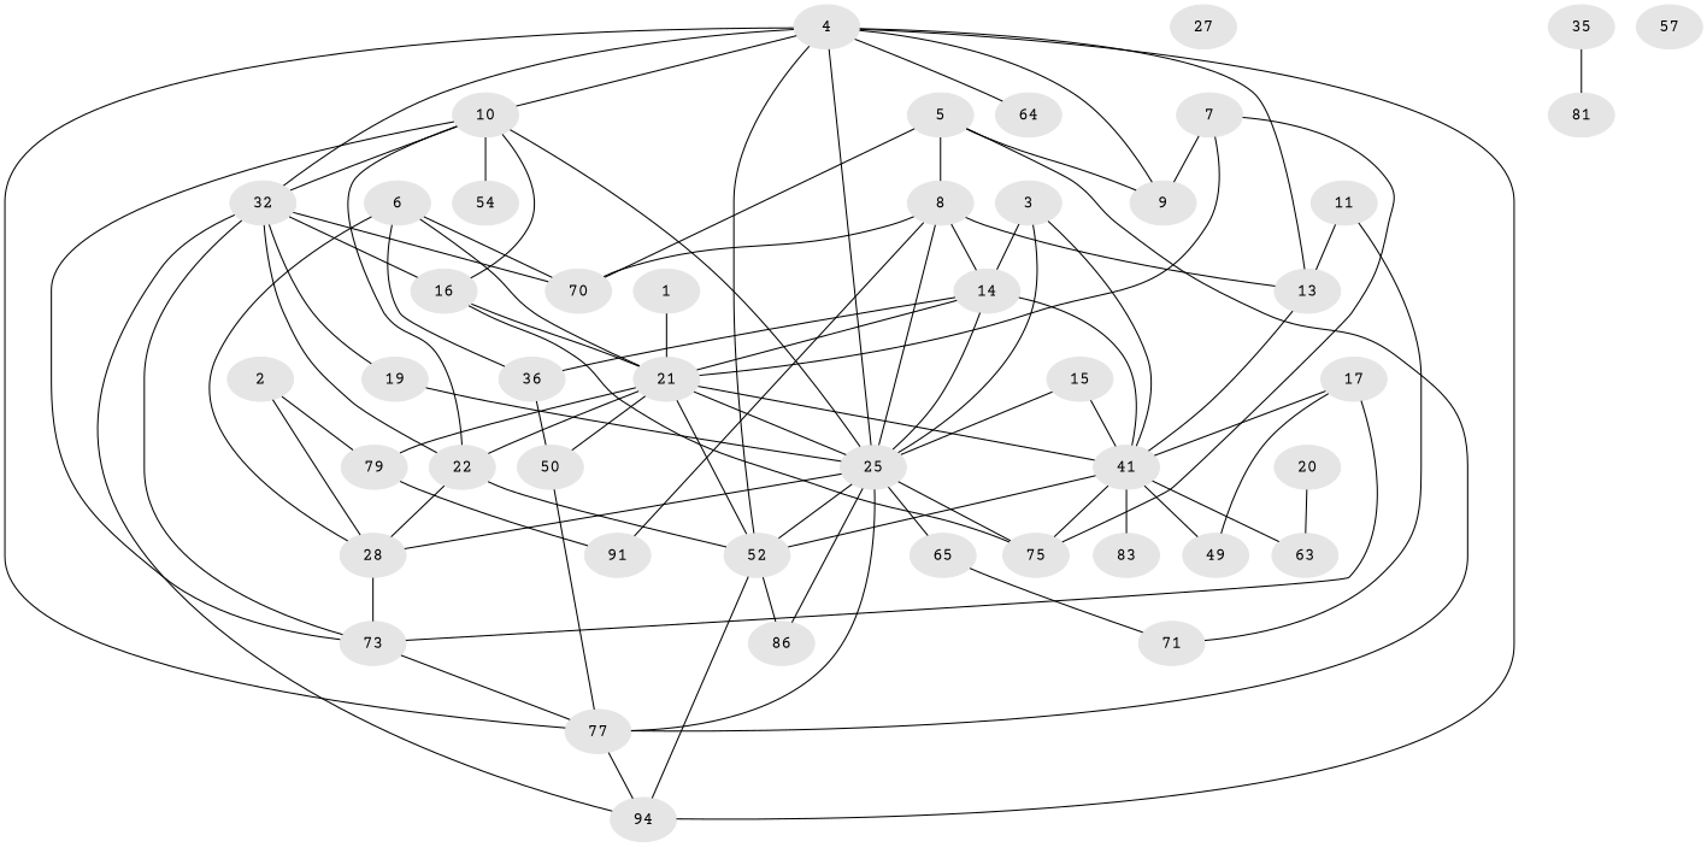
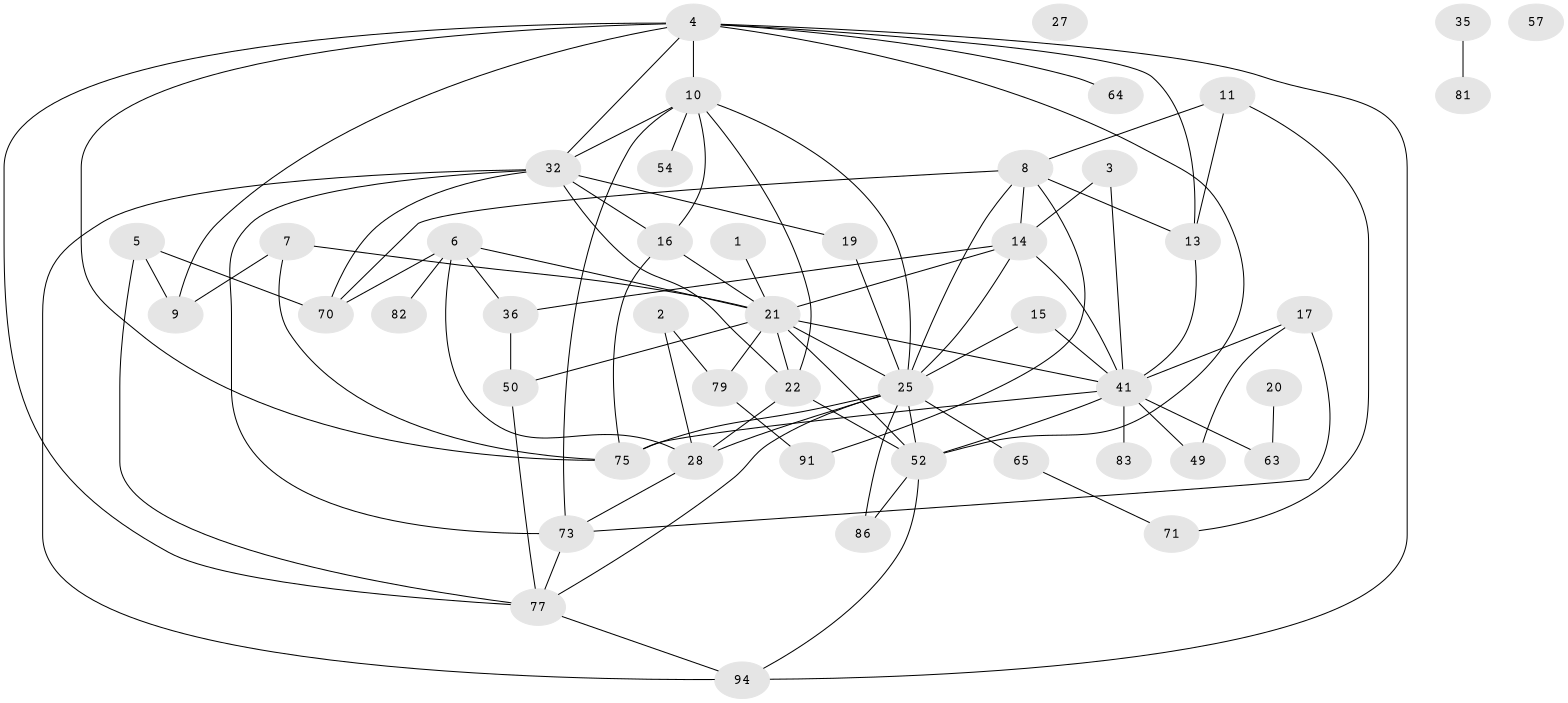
  graph {
    fontname="Courier Prime"
    node [color=gray90 fontname="Courier Prime" style=filled]
    edge [fontname="Courier Prime"]
    21 [super="+48"]
    79
    25 [super="+72+32+30+33+43"]
    41 [super="+88+44"]
    52 [super="+80"]
    22 [super="+89"]
    50 [super="+60"]
    1
    2 [super="+47"]
    28 [super="+78"]
    5 [super="+37"]
    9 [super="+56"]
    77
    8 [super="+31+45"]
    70 [super="+74"]
    73 [super="+85"]
    91 [super="+99"]
    3 [super="+40"]
    14 [super="+29+42"]
    n20 [label=36 super="+67"]
    75
    65
    86
    49
    63 [super="+84"]
    83
    4 [super="+61+23"]
    10 [super="+90+62"]
    n29 [label=32 super="+18+92+59"]
    13 [super="+26"]
    64
    94 [super="+96"]
    16 [super="+38"]
    54
    19
    6 [super="+24"]
+   82
    7 [super="+55"]
    11 [super="+39"]
    71
    15 [super="+36"]
    17
    20
    27
    35 [super="+69"]
    81
    57
    21 -- 79
    21 -- 25
    21 -- 41 [weight=3]
    21 -- 52
    21 -- 22
    21 -- 50
    79 -- 91
    25 -- 52
    25 -- 28
    25 -- 77
    25 -- 75
    25 -- 65
    25 -- 86
    41 -- 52
    41 -- 75
    41 -- 49
    41 -- 63
    41 -- 83
    52 -- 86
    52 -- 94
    22 -- 52
    22 -- 28
    50 -- 77
    1 -- 21
    2 -- 79
    2 -- 28
    28 -- 73
    5 -- 9
    5 -- 77
-   5 -- 8
+   11 -- 8
    5 -- 70
    77 -- 94
    8 -- 25
    8 -- 70
    8 -- 91
    8 -- 14
    8 -- 13
    73 -- 77
-   3 -- 25 [weight=2]
    3 -- 41
    3 -- 14
    14 -- 21
    14 -- 25
    14 -- 41
    14 -- n20
    n20 -- 50
    65 -- 71
    4 -- 52
    4 -- 9
    4 -- 77
-   4 -- 25
+   4 -- 75
    4 -- 10
    4 -- n29
    4 -- 13
    4 -- 64
    4 -- 94
    10 -- 25
    10 -- 22
    10 -- 73
    10 -- n29
    10 -- 16
    10 -- 54
    n29 -- 22
    n29 -- 70
    n29 -- 73
    n29 -- 94
    n29 -- 16
    n29 -- 19
    13 -- 41
    16 -- 21
    16 -- 75
    19 -- 25
    6 -- 21
    6 -- 28
    6 -- 70
    6 -- n20
+   6 -- 82
    7 -- 21
    7 -- 9
    7 -- 75
    11 -- 13
    11 -- 71
    15 -- 25
    15 -- 41
    17 -- 41 [weight=2]
    17 -- 73
    17 -- 49
    20 -- 63
    35 -- 81
  }
